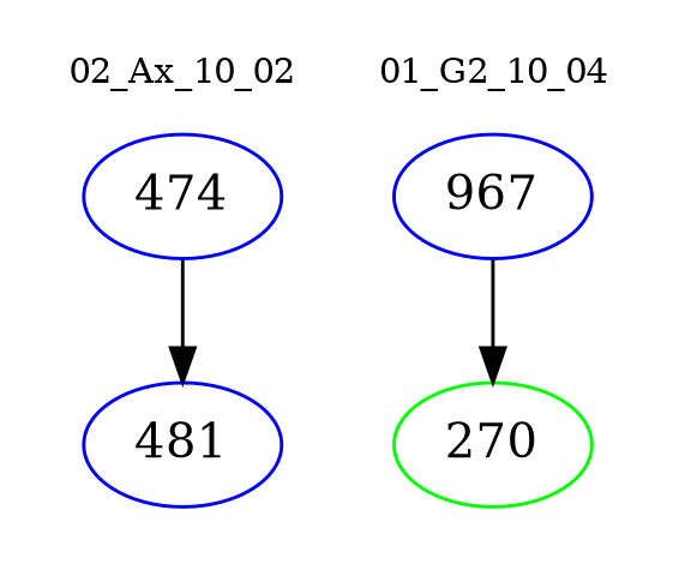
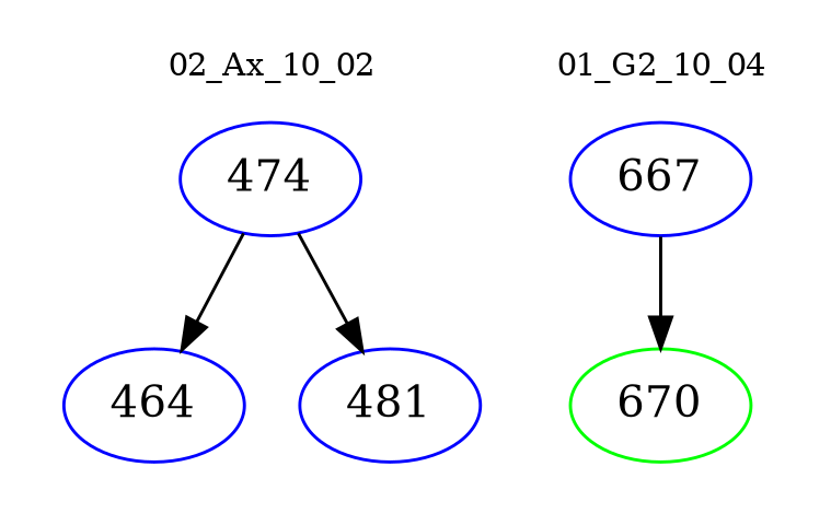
  digraph {
    node [color=blue]
    edge [color=black]
    n1 [label=474]
+   n2 [label=464]
    n3 [label=481]
-   n4 [label=967]
-   n5 [color=green label=270]
+   n4 [label=667]
+   n5 [color=green label=670]
    subgraph cluster_1 {
      color=white
      fontsize=10
      label="02_Ax_10_02"
      n1
+     n2
      n3
    }
    subgraph cluster_2 {
      color=white
      fontsize=10
      label="01_G2_10_04"
      n4
      n5
    }
+   n1 -> n2
    n1 -> n3
    n4 -> n5
  }
